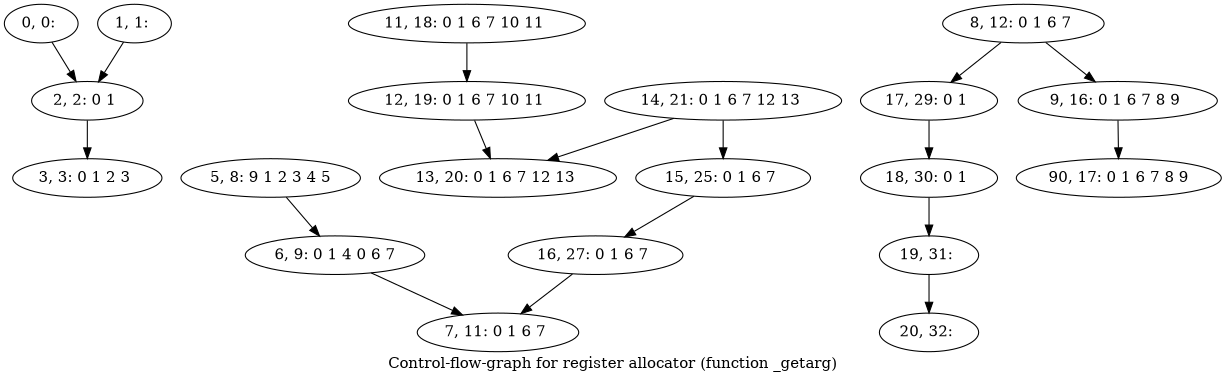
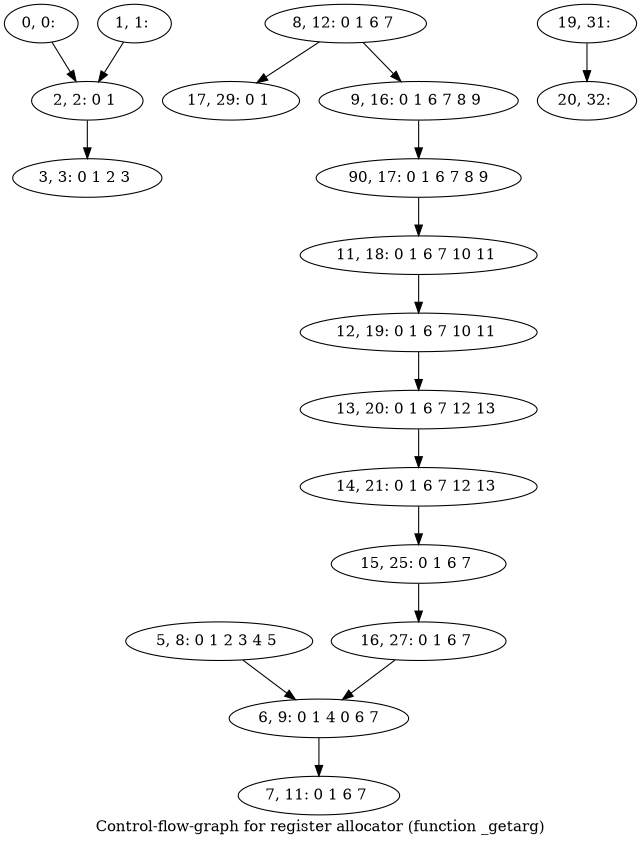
  digraph {
    label="Control-flow-graph for register allocator (function _getarg)"
    n1 [label="0, 0: "]
    n2 [label="2, 2: 0 1 "]
    n3 [label="1, 1: "]
    n4 [label="3, 3: 0 1 2 3 "]
-   n5 [label="5, 8: 9 1 2 3 4 5"]
+   n5 [label="5, 8: 0 1 2 3 4 5 "]
    n6 [label="6, 9: 0 1 4 0 6 7"]
    n7 [label="17, 29: 0 1 "]
-   n8 [label="18, 30: 0 1 "]
    n9 [label="7, 11: 0 1 6 7 "]
    n10 [label="8, 12: 0 1 6 7 "]
    n11 [label="9, 16: 0 1 6 7 8 9 "]
    n12 [label="90, 17: 0 1 6 7 8 9"]
    n13 [label="11, 18: 0 1 6 7 10 11 "]
    n14 [label="12, 19: 0 1 6 7 10 11 "]
    n15 [label="13, 20: 0 1 6 7 12 13 "]
    n16 [label="14, 21: 0 1 6 7 12 13 "]
    n17 [label="15, 25: 0 1 6 7 "]
    n18 [label="16, 27: 0 1 6 7 "]
    n19 [label="19, 31: "]
    n20 [label="20, 32: "]
    n1 -> n2
    n2 -> n4
    n3 -> n2
    n5 -> n6
    n6 -> n9
-   n7 -> n8
-   n8 -> n19
    n10 -> n7
    n10 -> n11
    n11 -> n12
+   n12 -> n13
    n13 -> n14
    n14 -> n15
-   n16 -> n15
+   n15 -> n16
    n16 -> n17
    n17 -> n18
-   n18 -> n9
+   n18 -> n6
    n19 -> n20
  }
